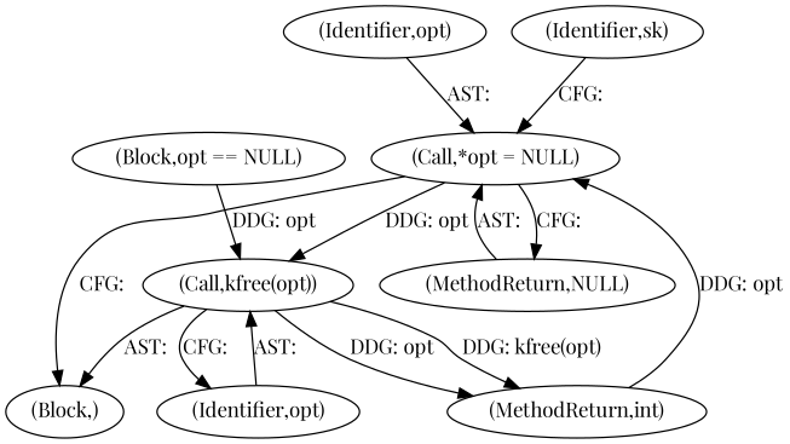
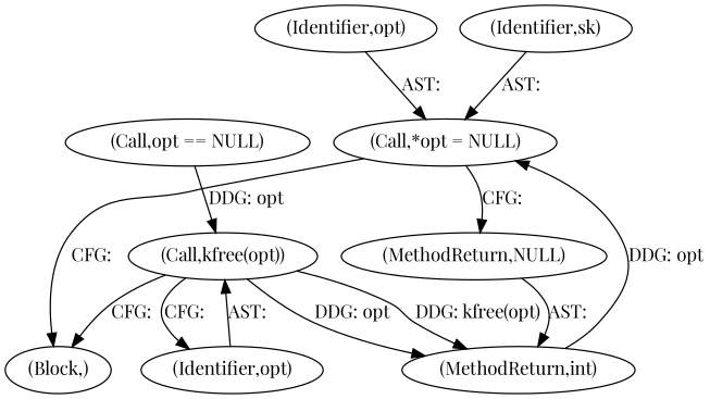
  digraph {
    fontname="Playfair Display"
    node [fontname="Playfair Display"]
    edge [fontname="Playfair Display"]
    n1 [label="(Call,*opt = NULL)"]
    n2 [label="(Call,kfree(opt))"]
    n3 [label="(MethodReturn,NULL)"]
    n4 [label="(Block,)"]
    n5 [label="(MethodReturn,int)"]
    n6 [label="(Identifier,opt)"]
    n7 [label="(Identifier,opt)"]
    n8 [label="(Identifier,sk)"]
-   n9 [label="(Block,opt == NULL)"]
-   n1 -> n2 [label="DDG: opt"]
+   n9 [label="(Call,opt == NULL)"]
    n1 -> n3 [label="CFG: "]
    n1 -> n4 [label="CFG: "]
-   n2 -> n4 [label="AST: "]
+   n2 -> n4 [label="CFG: "]
    n2 -> n5 [label="DDG: opt"]
    n2 -> n5 [label="DDG: kfree(opt)"]
    n2 -> n6 [label="CFG: "]
-   n3 -> n1 [label="AST: "]
+   n3 -> n5 [label="AST: "]
    n5 -> n1 [label="DDG: opt"]
    n6 -> n2 [label="AST: "]
    n7 -> n1 [label="AST: "]
-   n8 -> n1 [label="CFG: "]
+   n8 -> n1 [label="AST: "]
    n9 -> n2 [label="DDG: opt"]
  }
